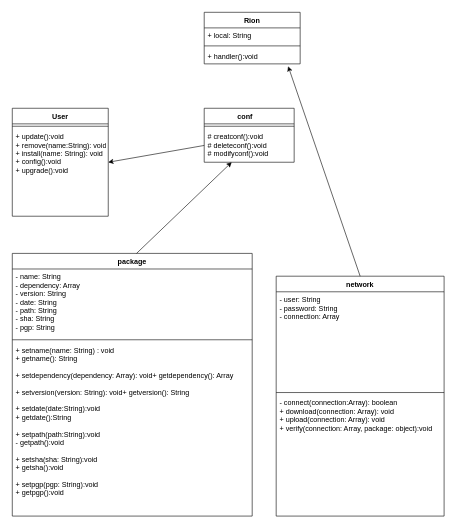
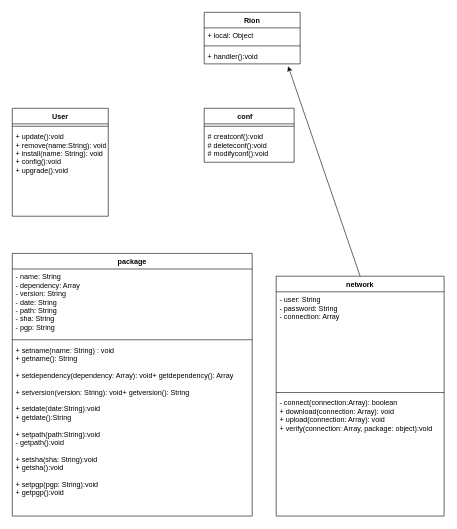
  <mxCell id="0" />
  <mxCell id="1" parent="0" />
  <mxCell id="2" value="package" style="swimlane;fontStyle=1;align=center;verticalAlign=top;childLayout=stackLayout;horizontal=1;startSize=26;horizontalStack=0;resizeParent=1;resizeParentMax=0;resizeLast=0;collapsible=1;marginBottom=0;" parent="1" vertex="1"><mxGeometry x="20" y="422" width="400" height="438" as="geometry" /></mxCell>
  <mxCell id="3" value="- name: String&#10;- dependency: Array&#10;- version: String&#10;- date: String&#10;- path: String&#10;- sha: String&#10;- pgp: String" style="text;strokeColor=none;fillColor=none;align=left;verticalAlign=top;spacingLeft=4;spacingRight=4;overflow=hidden;rotatable=0;points=[[0,0.5],[1,0.5]];portConstraint=eastwest;" parent="2" vertex="1"><mxGeometry y="26" width="400" height="114" as="geometry" /></mxCell>
  <mxCell id="4" value="" style="line;strokeWidth=1;fillColor=none;align=left;verticalAlign=middle;spacingTop=-1;spacingLeft=3;spacingRight=3;rotatable=0;labelPosition=right;points=[];portConstraint=eastwest;" parent="2" vertex="1"><mxGeometry y="140" width="400" height="8" as="geometry" /></mxCell>
  <mxCell id="5" value="+ setname(name: String) : void&#10;+ getname(): String&#10;&#10;+ setdependency(dependency: Array): void+ getdependency(): Array&#10;&#10;+ setversion(version: String): void+ getversion(): String&#10;&#10;+ setdate(date:String):void&#10;+ getdate():String&#10;&#10;+ setpath(path:String):void&#10;- getpath():void &#10;&#10;+ setsha(sha: String):void&#10;+ getsha():void&#10;&#10;+ setpgp(pgp: String):void&#10;+ getpgp():void&#10;" style="text;strokeColor=none;fillColor=none;align=left;verticalAlign=top;spacingLeft=4;spacingRight=4;overflow=hidden;rotatable=0;points=[[0,0.5],[1,0.5]];portConstraint=eastwest;" parent="2" vertex="1"><mxGeometry y="148" width="400" height="290" as="geometry" /></mxCell>
  <mxCell id="6" value="" style="text;strokeColor=none;fillColor=none;align=left;verticalAlign=middle;spacingTop=-1;spacingLeft=4;spacingRight=4;rotatable=0;labelPosition=right;points=[];portConstraint=eastwest;" parent="1" vertex="1"><mxGeometry x="340" y="370" width="20" height="14" as="geometry" /></mxCell>
  <mxCell id="7" value="network" style="swimlane;fontStyle=1;align=center;verticalAlign=top;childLayout=stackLayout;horizontal=1;startSize=26;horizontalStack=0;resizeParent=1;resizeParentMax=0;resizeLast=0;collapsible=1;marginBottom=0;" parent="1" vertex="1"><mxGeometry x="460" y="460" width="280" height="400" as="geometry" /></mxCell>
  <mxCell id="8" value="- user: String&#10;- password: String&#10;- connection: Array&#10;&#10;" style="text;strokeColor=none;fillColor=none;align=left;verticalAlign=top;spacingLeft=4;spacingRight=4;overflow=hidden;rotatable=0;points=[[0,0.5],[1,0.5]];portConstraint=eastwest;" parent="7" vertex="1"><mxGeometry y="26" width="280" height="164" as="geometry" /></mxCell>
  <mxCell id="9" value="" style="line;strokeWidth=1;fillColor=none;align=left;verticalAlign=middle;spacingTop=-1;spacingLeft=3;spacingRight=3;rotatable=0;labelPosition=right;points=[];portConstraint=eastwest;" parent="7" vertex="1"><mxGeometry y="190" width="280" height="8" as="geometry" /></mxCell>
  <mxCell id="10" value="- connect(connection:Array): boolean&#10;+ download(connection: Array): void&#10;+ upload(connection: Array): void&#10;+ verify(connection: Array, package: object):void&#10;&#10;" style="text;strokeColor=none;fillColor=none;align=left;verticalAlign=top;spacingLeft=4;spacingRight=4;overflow=hidden;rotatable=0;points=[[0,0.5],[1,0.5]];portConstraint=eastwest;" parent="7" vertex="1"><mxGeometry y="198" width="280" height="202" as="geometry" /></mxCell>
  <mxCell id="11" value="Rion" style="swimlane;fontStyle=1;align=center;verticalAlign=top;childLayout=stackLayout;horizontal=1;startSize=26;horizontalStack=0;resizeParent=1;resizeParentMax=0;resizeLast=0;collapsible=1;marginBottom=0;" parent="1" vertex="1"><mxGeometry x="340" y="20" width="160" height="86" as="geometry" /></mxCell>
- <mxCell id="12" value="+ local: String" style="text;strokeColor=none;fillColor=none;align=left;verticalAlign=top;spacingLeft=4;spacingRight=4;overflow=hidden;rotatable=0;points=[[0,0.5],[1,0.5]];portConstraint=eastwest;" parent="11" vertex="1"><mxGeometry y="26" width="160" height="26" as="geometry" /></mxCell>
+ <mxCell id="12" value="+ local: Object" style="text;strokeColor=none;fillColor=none;align=left;verticalAlign=top;spacingLeft=4;spacingRight=4;overflow=hidden;rotatable=0;points=[[0,0.5],[1,0.5]];portConstraint=eastwest;" parent="11" vertex="1"><mxGeometry y="26" width="160" height="26" as="geometry" /></mxCell>
  <mxCell id="13" value="" style="line;strokeWidth=1;fillColor=none;align=left;verticalAlign=middle;spacingTop=-1;spacingLeft=3;spacingRight=3;rotatable=0;labelPosition=right;points=[];portConstraint=eastwest;" parent="11" vertex="1"><mxGeometry y="52" width="160" height="8" as="geometry" /></mxCell>
  <mxCell id="14" value="+ handler():void" style="text;strokeColor=none;fillColor=none;align=left;verticalAlign=top;spacingLeft=4;spacingRight=4;overflow=hidden;rotatable=0;points=[[0,0.5],[1,0.5]];portConstraint=eastwest;" parent="11" vertex="1"><mxGeometry y="60" width="160" height="26" as="geometry" /></mxCell>
  <mxCell id="15" value="" style="endArrow=classic;html=1;rounded=0;exitX=0.5;exitY=0;exitDx=0;exitDy=0;" parent="1" source="7" edge="1"><mxGeometry width="50" height="50" relative="1" as="geometry"><mxPoint x="330" y="380" as="sourcePoint" /><mxPoint x="480" y="110" as="targetPoint" /></mxGeometry></mxCell>
  <mxCell id="16" value="conf    " style="swimlane;fontStyle=1;align=center;verticalAlign=top;childLayout=stackLayout;horizontal=1;startSize=26;horizontalStack=0;resizeParent=1;resizeParentMax=0;resizeLast=0;collapsible=1;marginBottom=0;" vertex="1" parent="1"><mxGeometry x="340" y="180" width="150" height="90" as="geometry" /></mxCell>
  <mxCell id="17" value="" style="line;strokeWidth=1;fillColor=none;align=left;verticalAlign=middle;spacingTop=-1;spacingLeft=3;spacingRight=3;rotatable=0;labelPosition=right;points=[];portConstraint=eastwest;" vertex="1" parent="16"><mxGeometry y="26" width="150" height="8" as="geometry" /></mxCell>
  <mxCell id="18" value="# creatconf():void&#10;# deleteconf():void&#10;# modifyconf():void&#10;&#10;" style="text;strokeColor=none;fillColor=none;align=left;verticalAlign=top;spacingLeft=4;spacingRight=4;overflow=hidden;rotatable=0;points=[[0,0.5],[1,0.5]];portConstraint=eastwest;" vertex="1" parent="16"><mxGeometry y="34" width="150" height="56" as="geometry" /></mxCell>
- <mxCell id="19" value="" style="endArrow=classic;html=1;rounded=0;exitX=0.518;exitY=0;exitDx=0;exitDy=0;exitPerimeter=0;" edge="1" parent="1" source="2" target="18"><mxGeometry width="50" height="50" relative="1" as="geometry"><mxPoint x="330" y="440" as="sourcePoint" /><mxPoint x="390" y="360" as="targetPoint" /></mxGeometry></mxCell>
  <mxCell id="20" value="User" style="swimlane;fontStyle=1;align=center;verticalAlign=top;childLayout=stackLayout;horizontal=1;startSize=26;horizontalStack=0;resizeParent=1;resizeParentMax=0;resizeLast=0;collapsible=1;marginBottom=0;" vertex="1" parent="1"><mxGeometry x="20" y="180" width="160" height="180" as="geometry" /></mxCell>
  <mxCell id="21" value="" style="line;strokeWidth=1;fillColor=none;align=left;verticalAlign=middle;spacingTop=-1;spacingLeft=3;spacingRight=3;rotatable=0;labelPosition=right;points=[];portConstraint=eastwest;" vertex="1" parent="20"><mxGeometry y="26" width="160" height="8" as="geometry" /></mxCell>
  <mxCell id="22" value="+ update():void&#10;+ remove(name:String): void&#10;+ install(name: String): void&#10;+ config():void&#10;+ upgrade():void&#10;&#10;" style="text;strokeColor=none;fillColor=none;align=left;verticalAlign=top;spacingLeft=4;spacingRight=4;overflow=hidden;rotatable=0;points=[[0,0.5],[1,0.5]];portConstraint=eastwest;" vertex="1" parent="20"><mxGeometry y="34" width="160" height="146" as="geometry" /></mxCell>
- <mxCell id="23" value="" style="endArrow=classic;html=1;rounded=0;exitX=0;exitY=0.5;exitDx=0;exitDy=0;entryX=1;entryY=0.5;entryDx=0;entryDy=0;" edge="1" parent="1" source="18" target="20"><mxGeometry width="50" height="50" relative="1" as="geometry"><mxPoint x="330" y="380" as="sourcePoint" /><mxPoint x="380" y="330" as="targetPoint" /></mxGeometry></mxCell>
